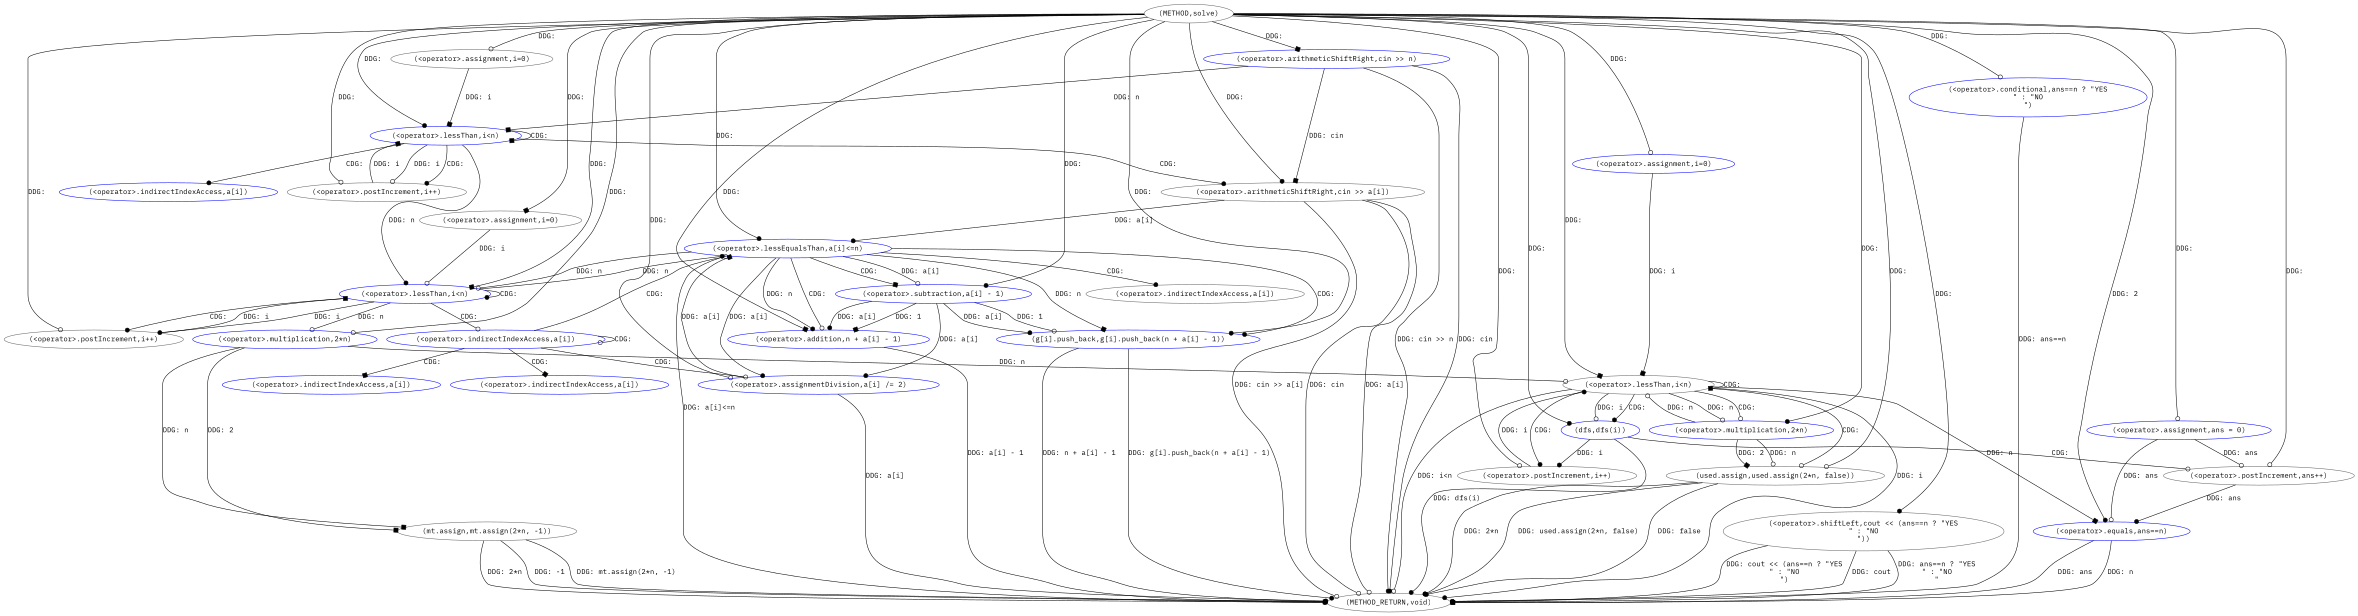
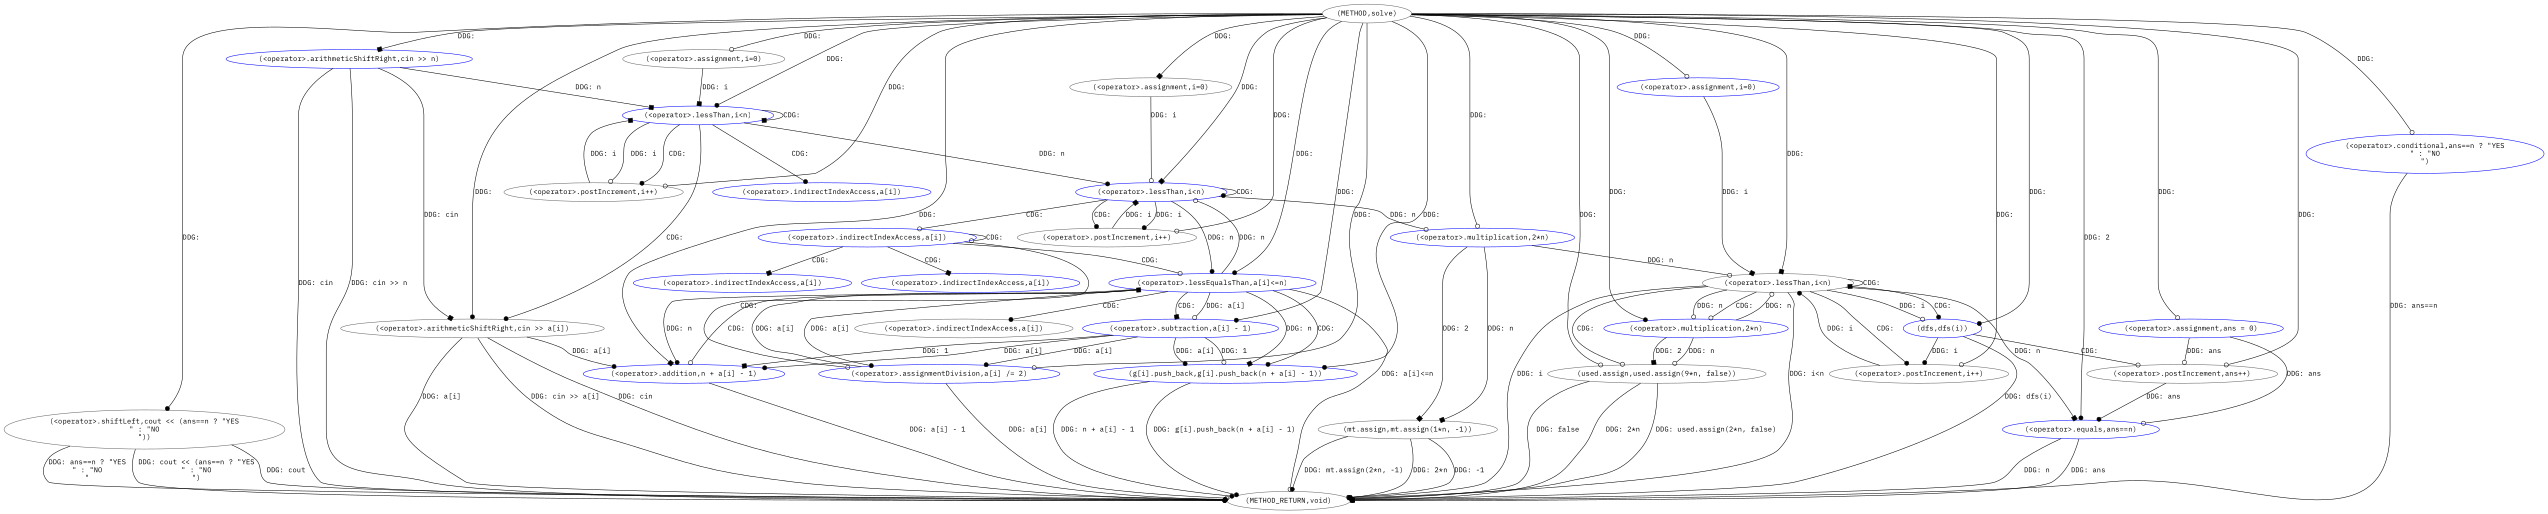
  digraph {
    fontname="IBM Plex Mono"
    node [color=blue fontname="IBM Plex Mono"]
    edge [arrowhead=odot fontname="IBM Plex Mono"]
    n1 [color=gray40 label="(METHOD,solve)"]
    n2 [label="(<operator>.arithmeticShiftRight,cin >> n)"]
    n3 [label="(<operator>.assignment,ans = 0)"]
    n4 [color=gray40 label="(<operator>.shiftLeft,cout << (ans==n ? \"YES\n\" : \"NO\n\"))"]
    n5 [color=gray40 label="(<operator>.assignment,i=0)"]
    n6 [label="(<operator>.lessThan,i<n)"]
    n7 [color=gray40 label="(<operator>.postIncrement,i++)"]
    n8 [color=gray40 label="(<operator>.arithmeticShiftRight,cin >> a[i])"]
    n9 [color=gray40 label="(<operator>.assignment,i=0)"]
    n10 [label="(<operator>.lessThan,i<n)"]
    n11 [color=gray40 label="(<operator>.postIncrement,i++)"]
    n12 [label="(<operator>.assignment,i=0)"]
    n13 [color=gray40 label="(<operator>.lessThan,i<n)"]
    n14 [color=gray40 label="(<operator>.postIncrement,i++)"]
    n15 [label="(<operator>.multiplication,2*n)"]
-   n16 [color=gray40 label="(used.assign,used.assign(2*n, false))"]
+   n16 [color=gray40 label="(used.assign,used.assign(9*n, false))"]
    n17 [label="(<operator>.conditional,ans==n ? \"YES\n\" : \"NO\n\")"]
    n18 [label="(dfs,dfs(i))"]
    n19 [color=gray40 label="(<operator>.postIncrement,ans++)"]
    n20 [label="(<operator>.equals,ans==n)"]
    n21 [label="(<operator>.assignmentDivision,a[i] /= 2)"]
    n22 [label="(<operator>.multiplication,2*n)"]
    n23 [label="(<operator>.lessEqualsThan,a[i]<=n)"]
    n24 [label="(g[i].push_back,g[i].push_back(n + a[i] - 1))"]
    n25 [label="(<operator>.addition,n + a[i] - 1)"]
    n26 [label="(<operator>.subtraction,a[i] - 1)"]
    n27 [color=gray40 label="(METHOD_RETURN,void)"]
    n28 [label="(<operator>.indirectIndexAccess,a[i])"]
    n29 [label="(<operator>.indirectIndexAccess,a[i])"]
-   n30 [color=gray40 label="(mt.assign,mt.assign(2*n, -1))"]
+   n30 [color=gray40 label="(mt.assign,mt.assign(1*n, -1))"]
    n31 [color=gray40 label="(<operator>.indirectIndexAccess,a[i])"]
    n32 [label="(<operator>.indirectIndexAccess,a[i])"]
    n33 [label="(<operator>.indirectIndexAccess,a[i])"]
    n1 -> n2 [arrowhead=box label="DDG: "]
    n1 -> n3 [label="DDG: "]
    n1 -> n4 [arrowhead=dot label="DDG: "]
    n1 -> n5 [label="DDG: "]
    n1 -> n6 [arrowhead=dot label="DDG: "]
    n1 -> n7 [label="DDG: "]
    n1 -> n8 [arrowhead=dot label="DDG: "]
    n1 -> n9 [arrowhead=box label="DDG: "]
    n1 -> n10 [arrowhead=box label="DDG: "]
    n1 -> n11 [label="DDG: "]
    n1 -> n12 [label="DDG: "]
    n1 -> n13 [arrowhead=box label="DDG: "]
    n1 -> n14 [label="DDG: "]
    n1 -> n15 [label="DDG: "]
    n1 -> n16 [label="DDG: "]
    n1 -> n17 [label="DDG: "]
    n1 -> n18 [arrowhead=dot label="DDG: "]
    n1 -> n19 [label="DDG: "]
    n1 -> n20 [arrowhead=dot label="DDG: 2"]
    n1 -> n21 [label="DDG: "]
    n1 -> n22 [arrowhead=dot label="DDG: "]
    n1 -> n23 [arrowhead=dot label="DDG: "]
    n1 -> n24 [arrowhead=dot label="DDG: "]
    n1 -> n25 [arrowhead=box label="DDG: "]
    n1 -> n26 [arrowhead=dot label="DDG: "]
    n2 -> n6 [arrowhead=box label="DDG: n"]
    n2 -> n8 [arrowhead=box label="DDG: cin"]
    n2 -> n27 [arrowhead=dot label="DDG: cin"]
    n2 -> n27 [arrowhead=dot label="DDG: cin >> n"]
    n3 -> n19 [label="DDG: ans"]
    n3 -> n20 [label="DDG: ans"]
    n4 -> n27 [label="DDG: ans==n ? \"YES\n\" : \"NO\n\""]
    n4 -> n27 [arrowhead=dot label="DDG: cout << (ans==n ? \"YES\n\" : \"NO\n\")"]
    n4 -> n27 [label="DDG: cout"]
    n5 -> n6 [arrowhead=box label="DDG: i"]
    n6 -> n6 [arrowhead=box label="CDG: "]
    n6 -> n7 [label="DDG: i"]
    n6 -> n7 [arrowhead=dot label="CDG: "]
    n6 -> n8 [arrowhead=dot label="CDG: "]
    n6 -> n10 [arrowhead=dot label="DDG: n"]
    n6 -> n28 [arrowhead=dot label="CDG: "]
    n7 -> n6 [arrowhead=box label="DDG: i"]
-   n8 -> n23 [arrowhead=dot label="DDG: a[i]"]
+   n8 -> n25 [arrowhead=dot label="DDG: a[i]"]
    n8 -> n27 [label="DDG: cin"]
    n8 -> n27 [label="DDG: a[i]"]
    n8 -> n27 [label="DDG: cin >> a[i]"]
    n9 -> n10 [label="DDG: i"]
    n10 -> n10 [arrowhead=dot label="CDG: "]
    n10 -> n11 [arrowhead=dot label="DDG: i"]
    n10 -> n11 [arrowhead=dot label="CDG: "]
    n10 -> n15 [label="DDG: n"]
    n10 -> n23 [arrowhead=dot label="DDG: n"]
    n10 -> n29 [label="CDG: "]
    n11 -> n10 [arrowhead=box label="DDG: i"]
    n12 -> n13 [arrowhead=box label="DDG: i"]
    n13 -> n13 [arrowhead=box label="CDG: "]
    n13 -> n14 [arrowhead=dot label="CDG: "]
    n13 -> n16 [label="CDG: "]
    n13 -> n18 [label="DDG: i"]
    n13 -> n18 [arrowhead=dot label="CDG: "]
    n13 -> n20 [arrowhead=box label="DDG: n"]
    n13 -> n22 [label="DDG: n"]
    n13 -> n22 [label="CDG: "]
    n13 -> n27 [arrowhead=dot label="DDG: i"]
    n13 -> n27 [label="DDG: i<n"]
    n14 -> n13 [arrowhead=dot label="DDG: i"]
    n15 -> n13 [label="DDG: n"]
    n15 -> n30 [arrowhead=box label="DDG: n"]
    n15 -> n30 [arrowhead=box label="DDG: 2"]
    n16 -> n27 [arrowhead=dot label="DDG: 2*n"]
    n16 -> n27 [arrowhead=dot label="DDG: used.assign(2*n, false)"]
    n16 -> n27 [arrowhead=dot label="DDG: false"]
    n17 -> n27 [label="DDG: ans==n"]
    n18 -> n14 [arrowhead=dot label="DDG: i"]
    n18 -> n19 [label="CDG: "]
    n18 -> n27 [arrowhead=dot label="DDG: dfs(i)"]
    n19 -> n20 [arrowhead=dot label="DDG: ans"]
    n20 -> n27 [arrowhead=box label="DDG: ans"]
    n20 -> n27 [arrowhead=box label="DDG: n"]
    n21 -> n23 [arrowhead=box label="DDG: a[i]"]
    n21 -> n27 [label="DDG: a[i]"]
    n22 -> n13 [label="DDG: n"]
    n22 -> n16 [label="DDG: n"]
    n22 -> n16 [arrowhead=box label="DDG: 2"]
    n23 -> n10 [label="DDG: n"]
    n23 -> n21 [arrowhead=dot label="DDG: a[i]"]
    n23 -> n24 [arrowhead=box label="DDG: n"]
    n23 -> n24 [arrowhead=dot label="CDG: "]
    n23 -> n25 [arrowhead=dot label="DDG: n"]
    n23 -> n25 [label="CDG: "]
    n23 -> n26 [label="DDG: a[i]"]
    n23 -> n26 [arrowhead=box label="CDG: "]
    n23 -> n27 [label="DDG: a[i]<=n"]
    n23 -> n31 [arrowhead=dot label="CDG: "]
    n24 -> n27 [arrowhead=dot label="DDG: n + a[i] - 1"]
    n24 -> n27 [arrowhead=dot label="DDG: g[i].push_back(n + a[i] - 1)"]
    n25 -> n27 [label="DDG: a[i] - 1"]
    n26 -> n21 [arrowhead=dot label="DDG: a[i]"]
    n26 -> n24 [label="DDG: 1"]
    n26 -> n24 [arrowhead=dot label="DDG: a[i]"]
    n26 -> n25 [arrowhead=box label="DDG: 1"]
    n26 -> n25 [arrowhead=dot label="DDG: a[i]"]
    n29 -> n21 [label="CDG: "]
    n29 -> n23 [label="CDG: "]
    n29 -> n29 [label="CDG: "]
    n29 -> n32 [arrowhead=box label="CDG: "]
    n29 -> n33 [arrowhead=box label="CDG: "]
    n30 -> n27 [arrowhead=box label="DDG: 2*n"]
    n30 -> n27 [label="DDG: -1"]
    n30 -> n27 [arrowhead=dot label="DDG: mt.assign(2*n, -1)"]
  }
